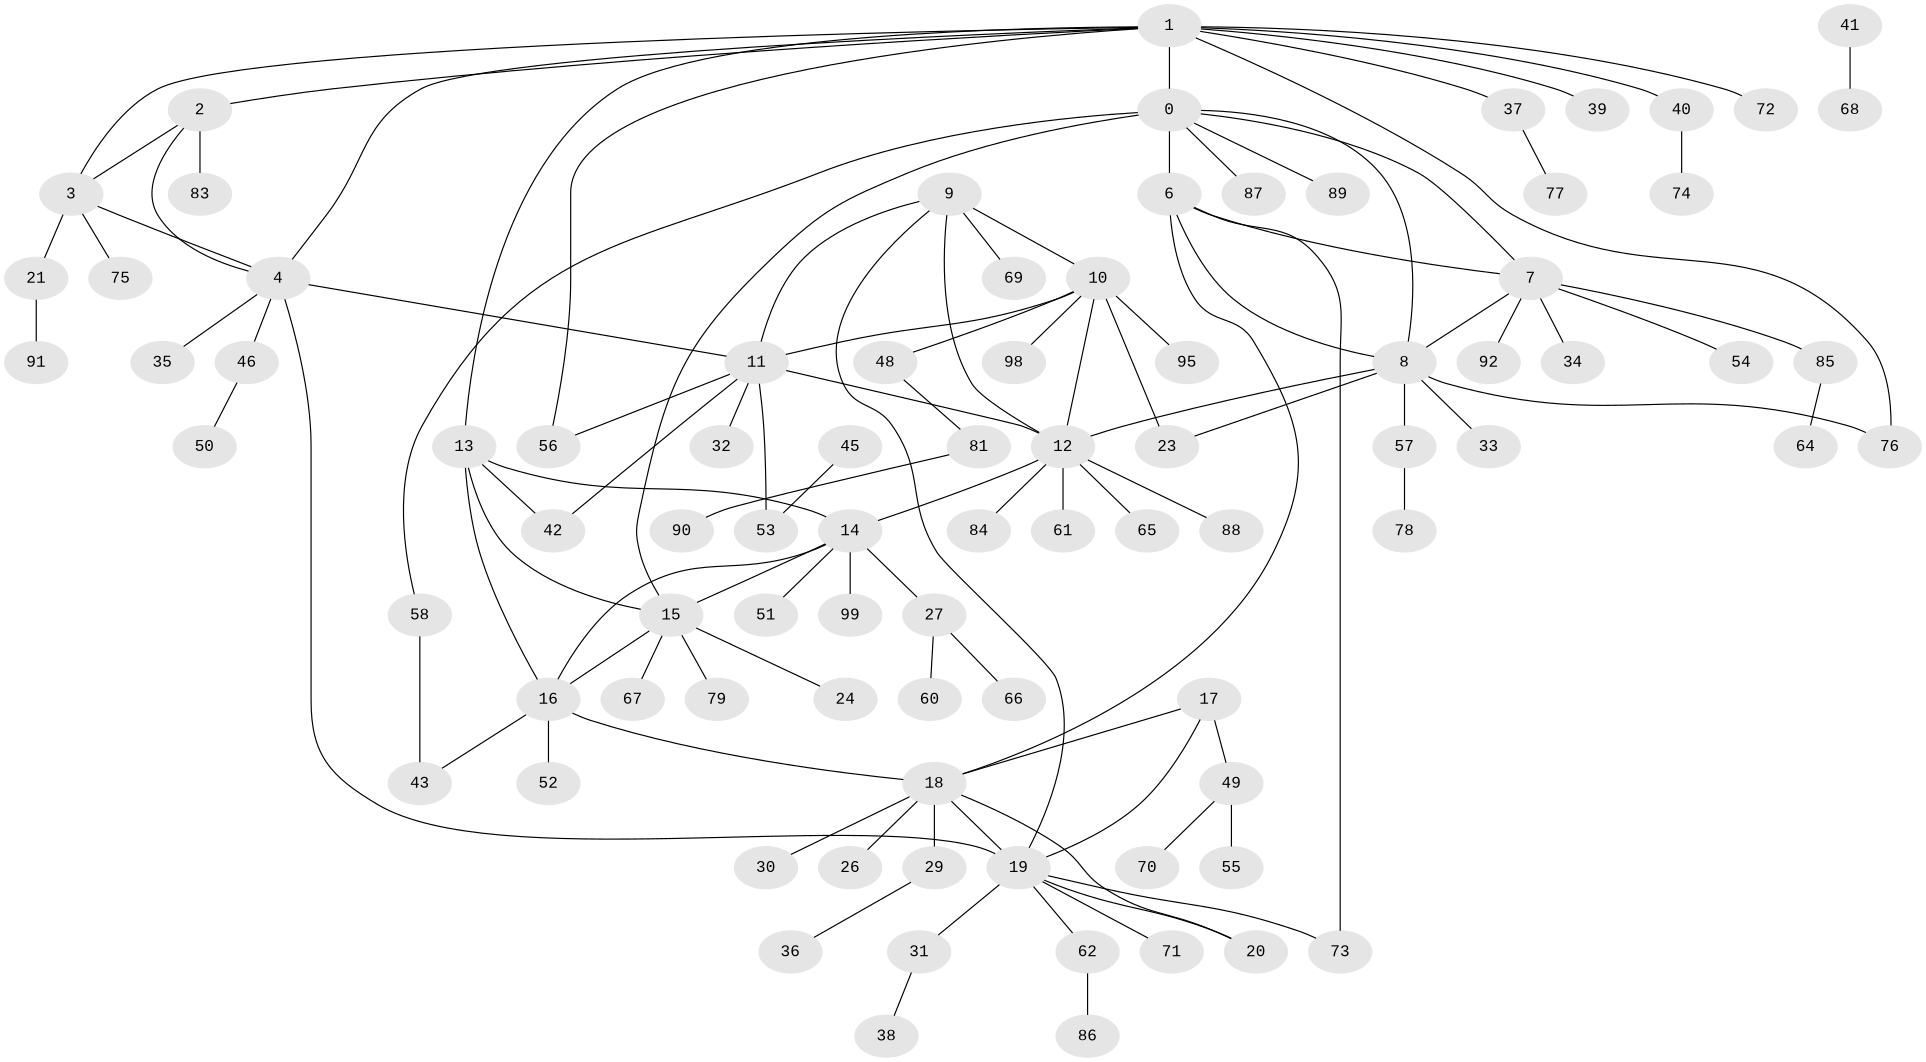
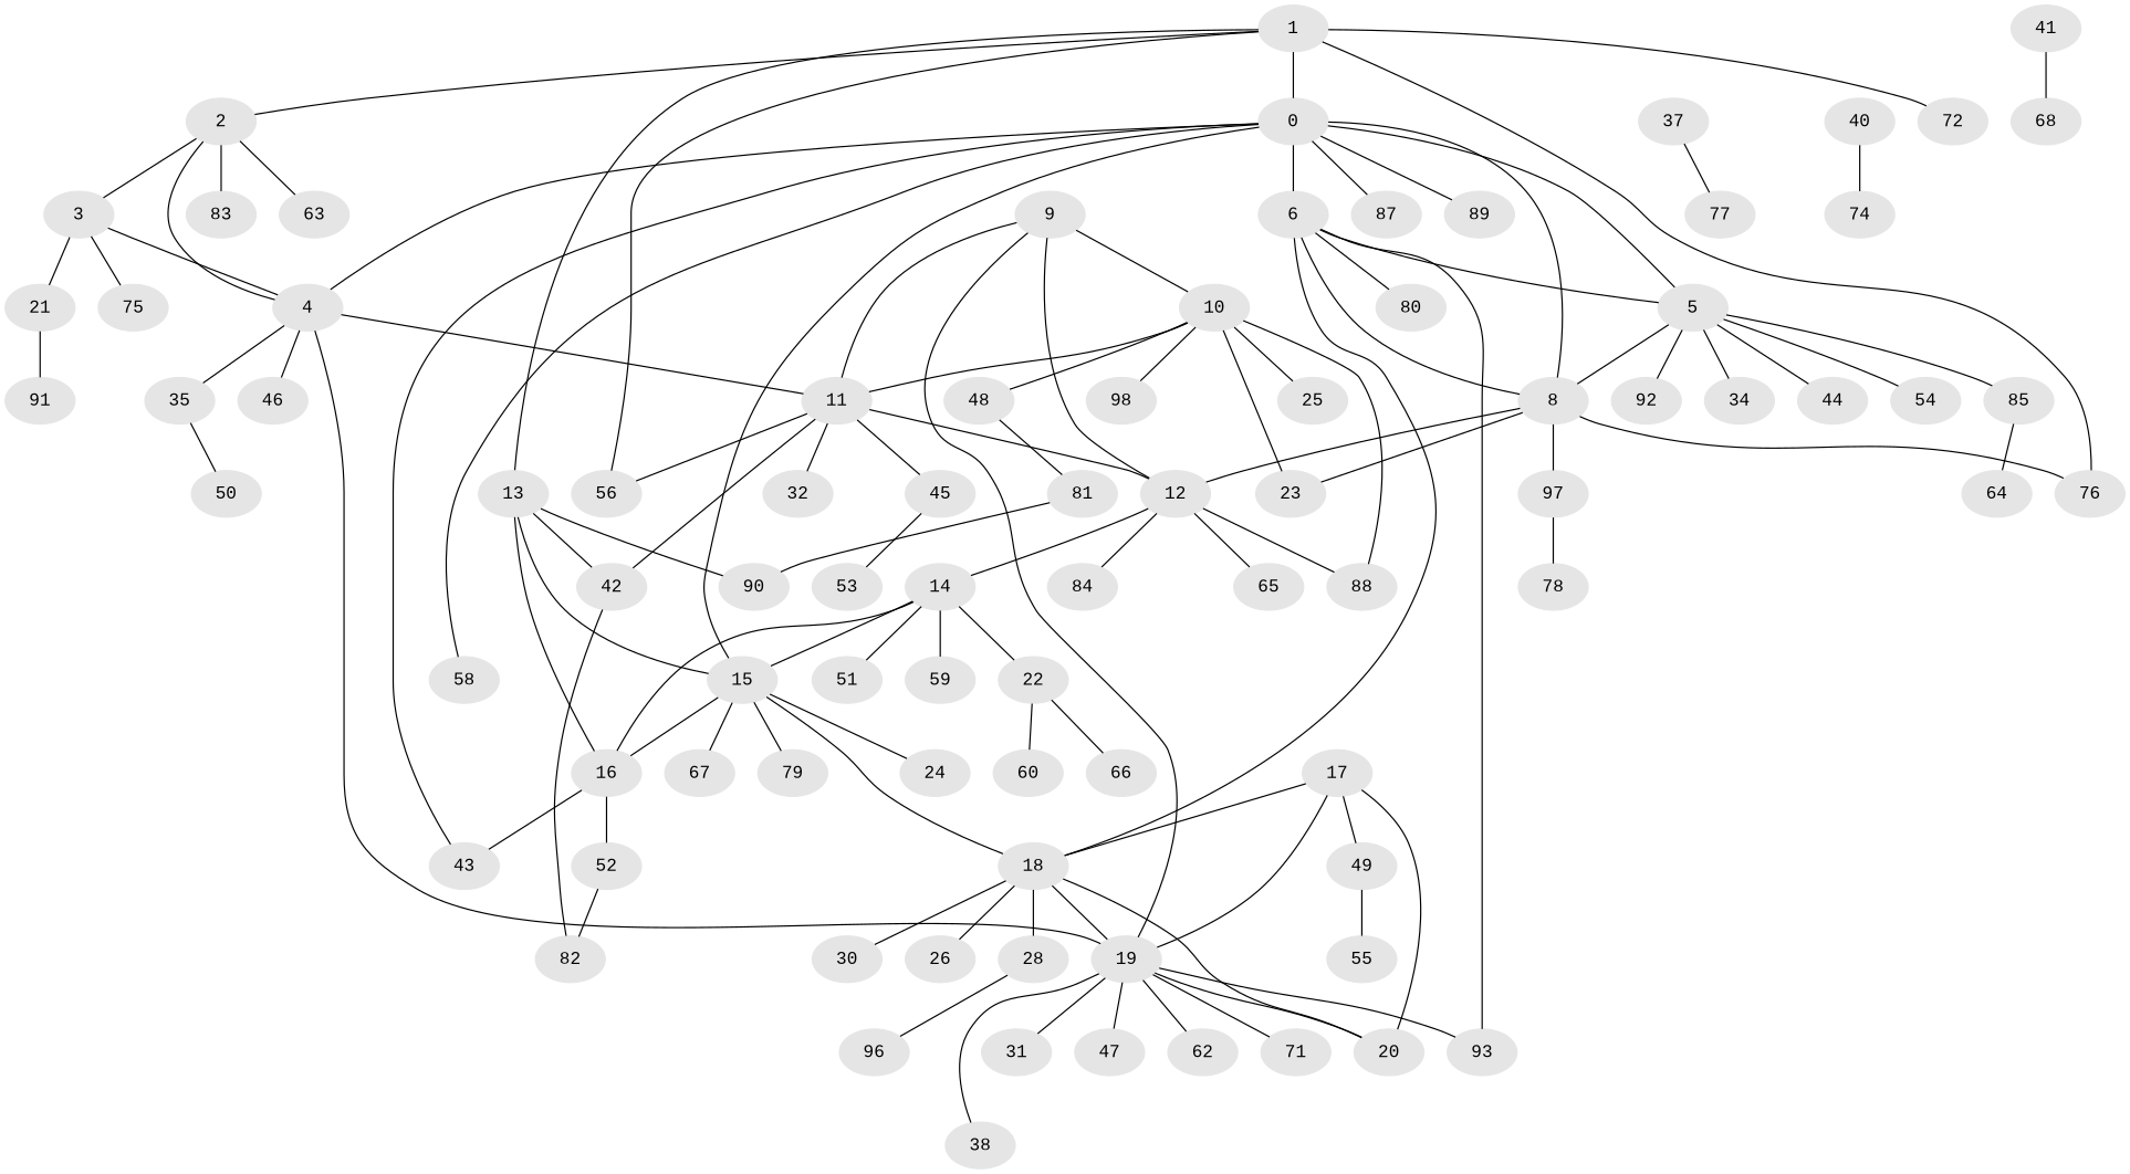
  graph {
    fontname="Liberation Mono"
    node [color=gray90 fontname="Liberation Mono" style=filled]
    edge [fontname="Liberation Mono"]
    1
    2
    3
    4
    n5 [label=0]
    13
    37
-   39
    40
    56
    72
    76
+   63
    83
    21
    75
    11
    19
    35
    46
    6
-   7
+   7 [label=5]
    8
    15
    43
    58
    87
    89
    42
    14
    16
    77
    74
    91
    41
    68
    12
    32
    45
-   73
+   73 [label=93]
    20
    31
    38
+   47
    62
    71
    50
    18
+   80
    n50 [label=92]
    34
+   44
    54
    85
    23
-   33
-   57
+   57 [label=97]
    24
    67
    79
    26
-   29
+   29 [label=28]
    30
    64
-   61
    65
    84
    88
    78
    9
    10
-   69
-   25 [label=95]
+   25
    n74 [label=98]
    48
    81
+   82
    53
-   27
+   27 [label=22]
    51
-   59 [label=99]
+   59
    52
    60
    66
    17
    49
    55
-   70
-   36
-   86
+   36 [label=96]
    90
    1 -- 2
-   1 -- 3
-   1 -- 4
+   n5 -- 4
    1 -- n5
    1 -- 13
-   1 -- 37
-   1 -- 39
-   1 -- 40
    1 -- 56
    1 -- 72
    1 -- 76
    2 -- 3
    2 -- 4
+   2 -- 63
    2 -- 83
    3 -- 4
    3 -- 21
    3 -- 75
    4 -- 11
    4 -- 19
    4 -- 35
    4 -- 46
    n5 -- 6
    n5 -- 7
    n5 -- 8
    n5 -- 15
-   58 -- 43
+   n5 -- 43
    n5 -- 58
    n5 -- 87
    n5 -- 89
    13 -- 15
    13 -- 42
-   13 -- 14
+   13 -- 90
    13 -- 16
    37 -- 77
    40 -- 74
    21 -- 91
    11 -- 56
    11 -- 42
    11 -- 12
    11 -- 32
-   11 -- 53
+   11 -- 45
    19 -- 73
    19 -- 20
    19 -- 31
-   31 -- 38
+   19 -- 38
+   19 -- 47
    19 -- 62
    19 -- 71
-   46 -- 50
+   35 -- 50
    6 -- 7
    6 -- 8
    6 -- 73
    6 -- 18
+   6 -- 80
    7 -- 8
    7 -- n50
    7 -- 34
+   7 -- 44
    7 -- 54
    7 -- 85
    8 -- 76
    8 -- 12
    8 -- 23
-   8 -- 33
    8 -- 57
    15 -- 16
    15 -- 24
    15 -- 67
    15 -- 79
+   42 -- 82
    14 -- 15
    14 -- 16
    14 -- 27
    14 -- 51
    14 -- 59
    16 -- 43
-   16 -- 18
+   15 -- 18
    16 -- 52
    41 -- 68
    12 -- 14
-   12 -- 61
    12 -- 65
    12 -- 84
    12 -- 88
    45 -- 53
-   62 -- 86
    18 -- 19
    18 -- 20
    18 -- 26
    18 -- 29
    18 -- 30
    85 -- 64
    57 -- 78
    29 -- 36
    9 -- 11
    9 -- 19
    9 -- 12
    9 -- 10
-   9 -- 69
    10 -- 11
-   10 -- 12
+   10 -- 88
    10 -- 23
    10 -- 25
    10 -- n74
    10 -- 48
    48 -- 81
    81 -- 90
    27 -- 60
    27 -- 66
+   52 -- 82
    17 -- 19
+   17 -- 20
    17 -- 18
    17 -- 49
    49 -- 55
-   49 -- 70
  }
